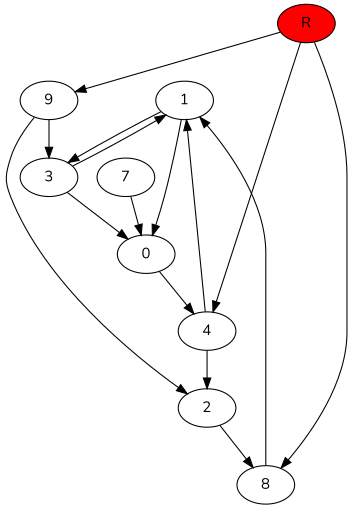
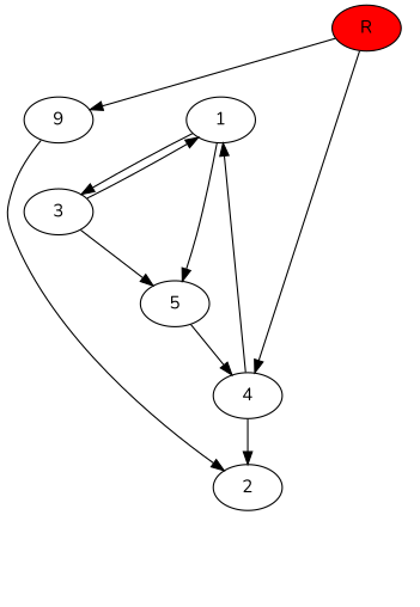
  digraph {
    fontname=Nunito
    node [fontname=Nunito]
    edge [fontname=Nunito]
    1
    3
-   5 [label=0]
+   5
    4
    2
-   8
    n7 [label=9]
-   7
    R [fillcolor="#ff0000" style=filled]
    1 -> 3
    1 -> 5
    3 -> 1
    3 -> 5
    5 -> 4
    4 -> 1
    4 -> 2
-   2 -> 8
-   8 -> 1
-   n7 -> 3
    n7 -> 2
-   7 -> 5
    R -> 4
-   R -> 8
    R -> n7
  }
